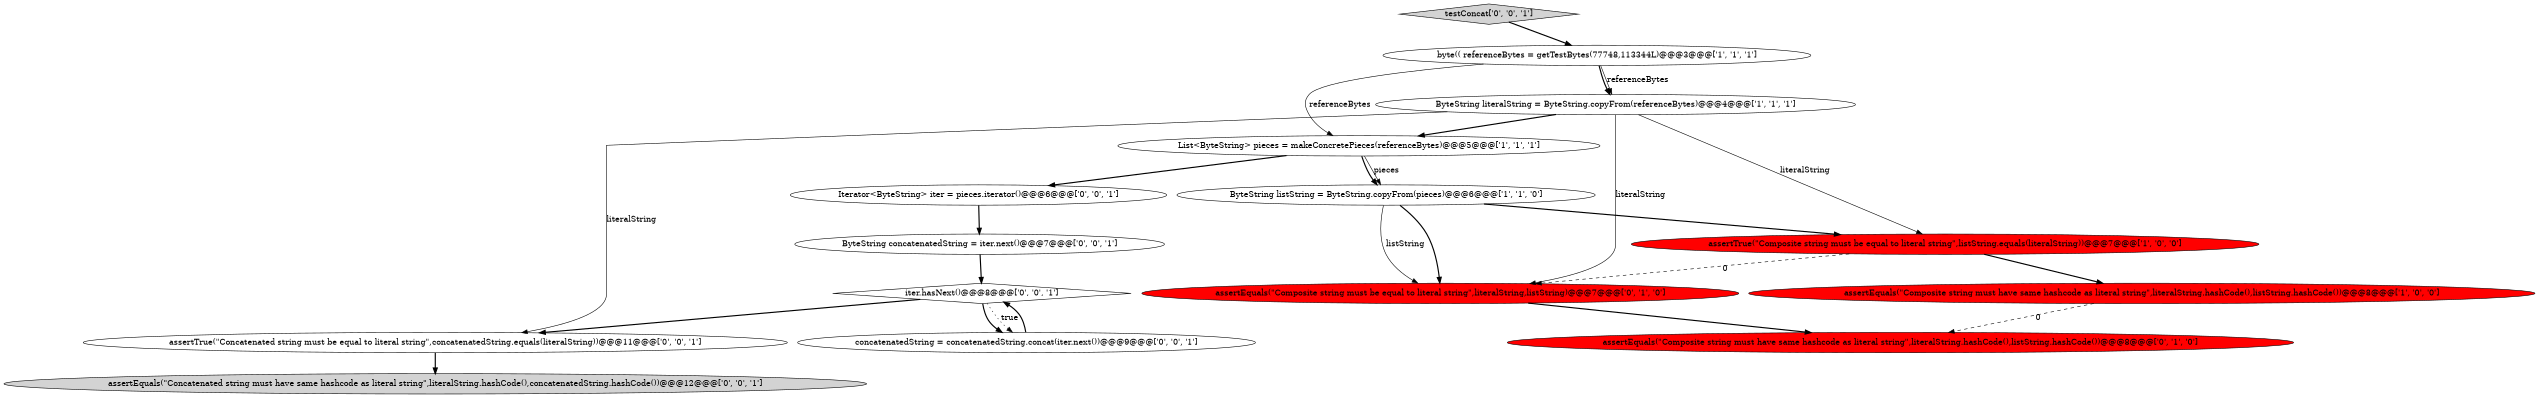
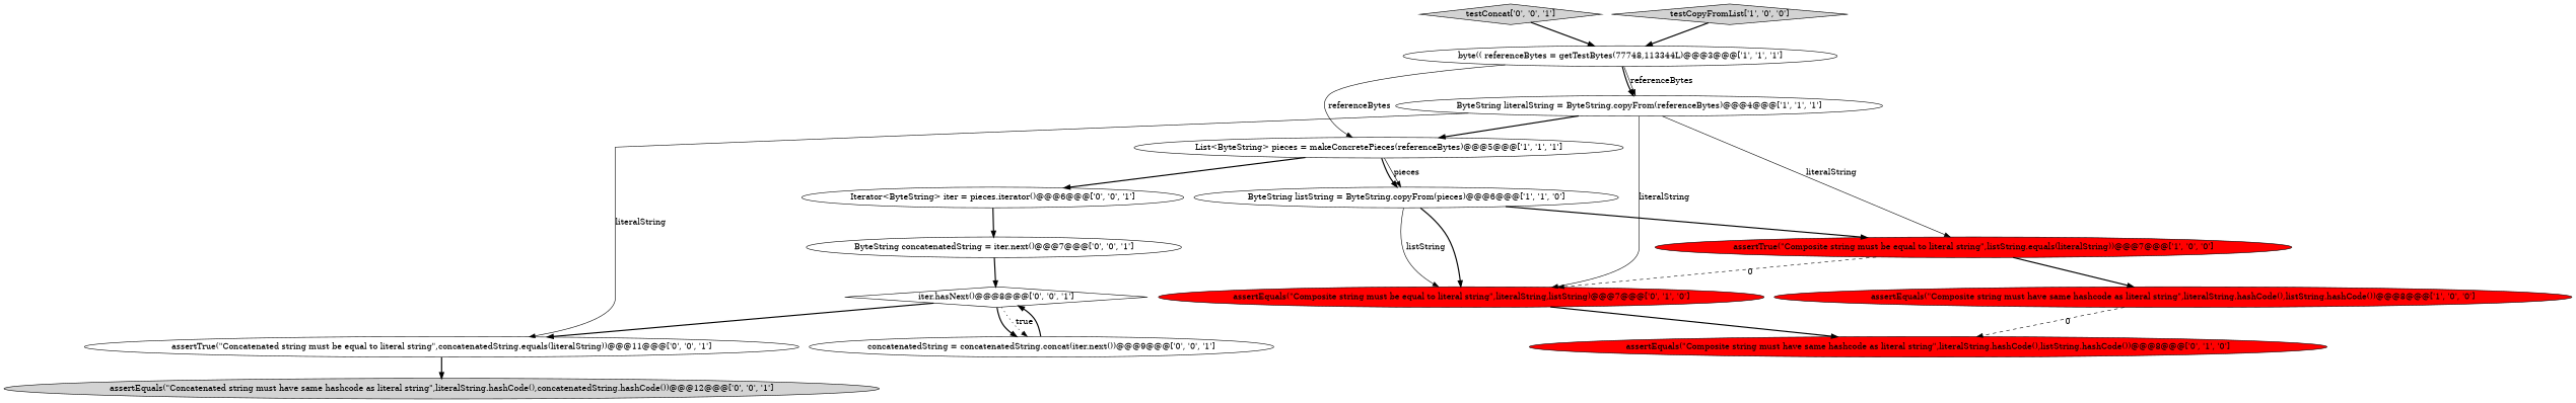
  digraph {
    node [fillcolor=white shape=ellipse style=filled]
    edge [style=bold]
    n1 [label="ByteString listString = ByteString.copyFrom(pieces)@@@6@@@['1', '1', '0']"]
    n2 [fillcolor=red label="assertTrue(\"Composite string must be equal to literal string\",listString.equals(literalString))@@@7@@@['1', '0', '0']"]
    n3 [fillcolor=red label="assertEquals(\"Composite string must be equal to literal string\",literalString,listString)@@@7@@@['0', '1', '0']"]
    n4 [fillcolor=red label="assertEquals(\"Composite string must have same hashcode as literal string\",literalString.hashCode(),listString.hashCode())@@@8@@@['1', '0', '0']"]
    n5 [fillcolor=red label="assertEquals(\"Composite string must have same hashcode as literal string\",literalString.hashCode(),listString.hashCode())@@@8@@@['0', '1', '0']"]
    n6 [label="iter.hasNext()@@@8@@@['0', '0', '1']" shape=diamond]
    n7 [label="assertTrue(\"Concatenated string must be equal to literal string\",concatenatedString.equals(literalString))@@@11@@@['0', '0', '1']"]
    n8 [label="concatenatedString = concatenatedString.concat(iter.next())@@@9@@@['0', '0', '1']"]
    n9 [fillcolor=lightgray label="assertEquals(\"Concatenated string must have same hashcode as literal string\",literalString.hashCode(),concatenatedString.hashCode())@@@12@@@['0', '0', '1']"]
    n10 [label="byte(( referenceBytes = getTestBytes(77748,113344L)@@@3@@@['1', '1', '1']"]
    n11 [label="List<ByteString> pieces = makeConcretePieces(referenceBytes)@@@5@@@['1', '1', '1']"]
    n12 [label="ByteString literalString = ByteString.copyFrom(referenceBytes)@@@4@@@['1', '1', '1']"]
    n13 [label="Iterator<ByteString> iter = pieces.iterator()@@@6@@@['0', '0', '1']"]
    n14 [label="ByteString concatenatedString = iter.next()@@@7@@@['0', '0', '1']"]
    n15 [fillcolor=lightgray label="testConcat['0', '0', '1']" shape=diamond]
+   n16 [fillcolor=lightgray label="testCopyFromList['1', '0', '0']" shape=diamond]
    n1 -> n2
    n1 -> n3
    n1 -> n3 [label=listString style=solid]
    n2 -> n3 [label=0 style=dashed]
    n2 -> n4
    n3 -> n5
    n4 -> n5 [label=0 style=dashed]
    n6 -> n7
    n6 -> n8
    n6 -> n8 [label=true style=dotted]
    n7 -> n9
    n8 -> n6
    n10 -> n11 [label=referenceBytes style=solid]
    n10 -> n12 [label=referenceBytes style=solid]
    n10 -> n12
    n11 -> n1
    n11 -> n1 [label=pieces style=solid]
    n11 -> n13
    n12 -> n2 [label=literalString style=solid]
    n12 -> n3 [label=literalString style=solid]
    n12 -> n7 [label=literalString style=solid]
    n12 -> n11
    n13 -> n14
    n14 -> n6
    n15 -> n10
+   n16 -> n10
  }
